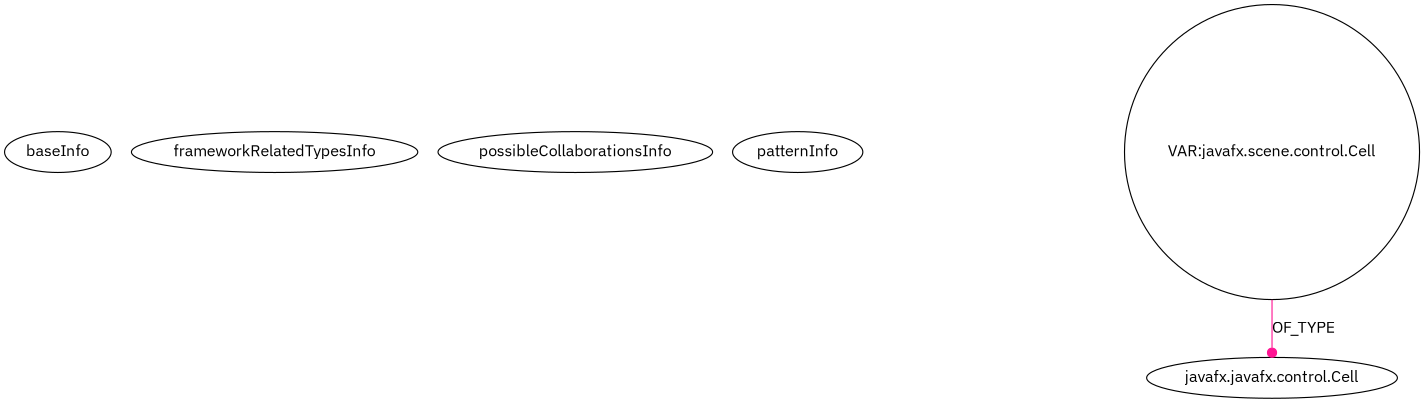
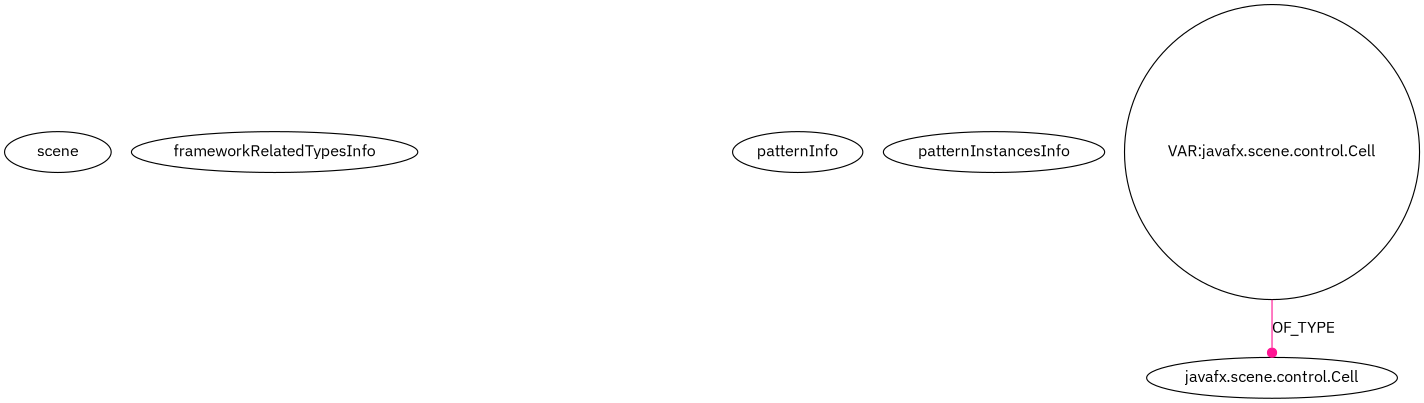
  digraph {
    fontname="IBM Plex Sans"
    node [fontname="IBM Plex Sans"]
-   baseInfo [category=pattern graphId=2119 isAnonymous=false possibleRelation=false]
+   baseInfo [category=pattern graphId=2119 isAnonymous=false possibleRelation=false label=scene]
    frameworkRelatedTypesInfo
-   possibleCollaborationsInfo
    patternInfo [frequency=5.0 patternRootClient=null]
-   n6 [isFrameworkType=false label="javafx.javafx.control.Cell" vertexType=FRAMEWORK_CLASS_TYPE]
+   patternInstancesInfo [0="greenua14-TicTacToeClient~/greenua14-TicTacToeClient/TicTacToeClient-master/src/sample/Controllers/CreateOrConnectToGameController.java~CreateOrConnectToGameController~2811" 1="tgregerson-lc3~/tgregerson-lc3/lc3-master/LC3Sim/src/lc3sim/ui/UIFXMain.java~javafx.util.Callback GetChangeHighlightedCellFactory()~4535" 2="tgregerson-lc3~/tgregerson-lc3/lc3-master/LC3Sim/src/lc3sim/ui/UIFXMain.java~void InitMemory()~4529" 3="sipadan2003-JFXTreeView201312~/sipadan2003-JFXTreeView201312/JFXTreeView201312-master/src/jfxtreeview/TreeCellGraph.java~TreeCellGraph~4189" 4="tgregerson-lc3~/tgregerson-lc3/lc3-master/LC3Sim/src/lc3sim/ui/UIFXMain.java~UIFXMain~4520"]
+   n6 [isFrameworkType=false label="javafx.scene.control.Cell" vertexType=FRAMEWORK_CLASS_TYPE]
    n7 [isFrameworkType=false label="VAR:javafx.scene.control.Cell" shape=circle vertexType=VARIABLE_EXPRESION]
    n7 -> n6 [label=OF_TYPE color=deeppink arrowhead=dot fontname="IBM Plex Sans"]
  }
